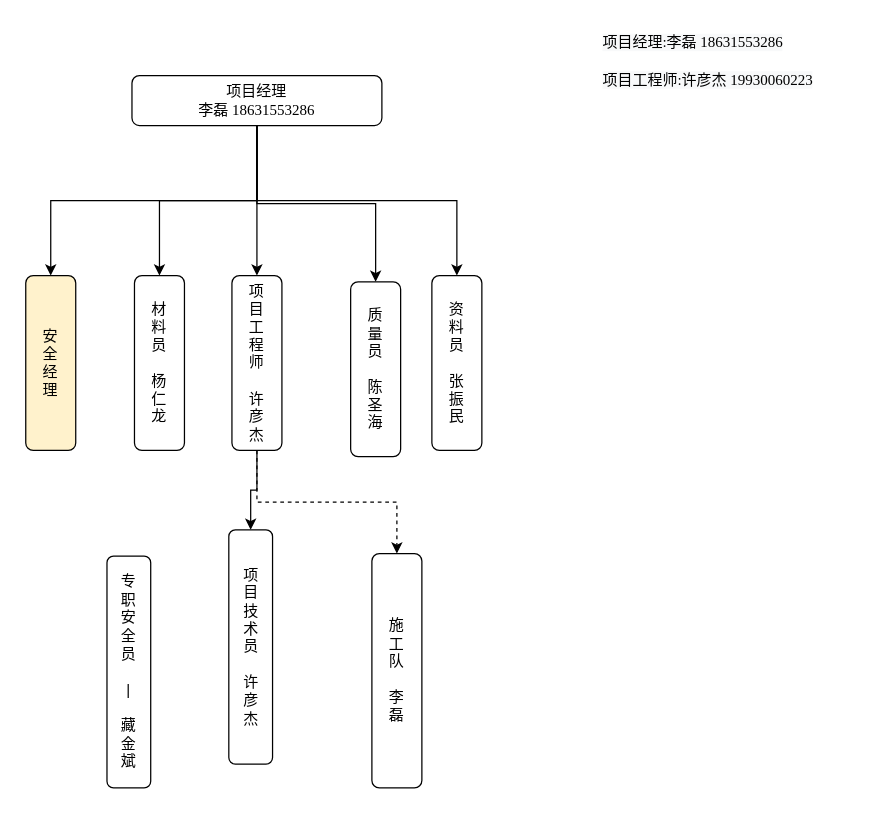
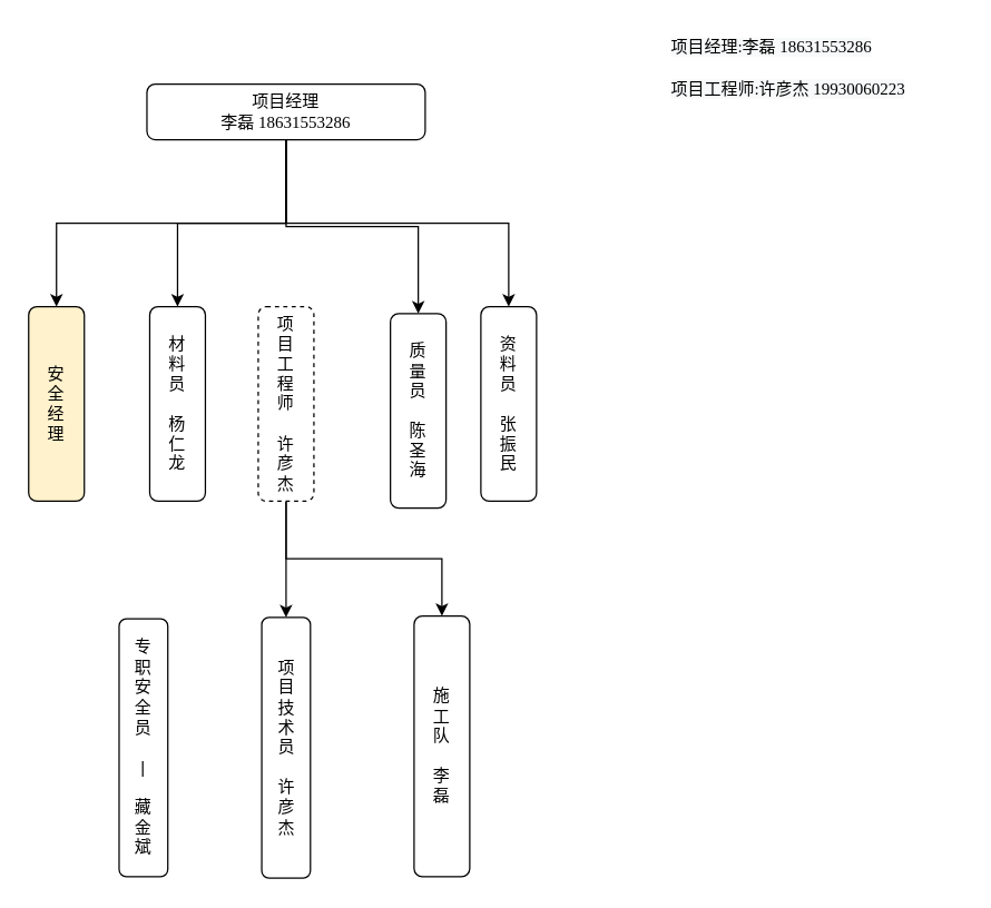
  <mxCell id="0" />
  <mxCell id="1" parent="0" />
  <mxCell id="2" style="edgeStyle=orthogonalEdgeStyle;rounded=0;orthogonalLoop=1;jettySize=auto;html=1;exitX=0.5;exitY=1;exitDx=0;exitDy=0;entryX=0.5;entryY=0;entryDx=0;entryDy=0;" parent="1" source="7" target="8" edge="1"><mxGeometry relative="1" as="geometry" /></mxCell>
  <mxCell id="3" style="edgeStyle=orthogonalEdgeStyle;rounded=0;orthogonalLoop=1;jettySize=auto;html=1;exitX=0.5;exitY=1;exitDx=0;exitDy=0;" parent="1" source="7" target="9" edge="1"><mxGeometry relative="1" as="geometry" /></mxCell>
- <mxCell id="4" style="edgeStyle=orthogonalEdgeStyle;rounded=0;orthogonalLoop=1;jettySize=auto;html=1;exitX=0.5;exitY=1;exitDx=0;exitDy=0;" parent="1" source="7" target="12" edge="1"><mxGeometry relative="1" as="geometry" /></mxCell>
  <mxCell id="5" style="edgeStyle=orthogonalEdgeStyle;rounded=0;orthogonalLoop=1;jettySize=auto;html=1;exitX=0.5;exitY=1;exitDx=0;exitDy=0;" parent="1" source="7" target="13" edge="1"><mxGeometry relative="1" as="geometry" /></mxCell>
  <mxCell id="6" style="edgeStyle=orthogonalEdgeStyle;rounded=0;orthogonalLoop=1;jettySize=auto;html=1;exitX=0.5;exitY=1;exitDx=0;exitDy=0;entryX=0.5;entryY=0;entryDx=0;entryDy=0;" parent="1" source="7" target="17" edge="1"><mxGeometry relative="1" as="geometry" /></mxCell>
  <mxCell id="7" value="项目经理&lt;br&gt;李磊 18631553286" style="whiteSpace=wrap;html=1;rounded=1;shadow=0;comic=0;strokeWidth=1;fontFamily=Verdana;align=center;fontSize=12;fontStyle=0;" parent="1" vertex="1"><mxGeometry x="105" y="60" width="200" height="40" as="geometry" /></mxCell>
  <mxCell id="8" value="安&lt;br&gt;全&lt;br&gt;经&lt;br&gt;理" style="rounded=1;whiteSpace=wrap;html=1;fillColor=#fff2cc;" parent="1" vertex="1"><mxGeometry x="20" y="220" width="40" height="140" as="geometry" /></mxCell>
  <mxCell id="9" value="材&lt;br&gt;料&lt;br&gt;员&lt;br&gt;&amp;nbsp;&lt;br&gt;杨&lt;br&gt;仁&lt;br&gt;龙" style="rounded=1;whiteSpace=wrap;html=1;" parent="1" vertex="1"><mxGeometry x="107" y="220" width="40" height="140" as="geometry" /></mxCell>
- <mxCell id="10" value="" style="edgeStyle=orthogonalEdgeStyle;rounded=0;orthogonalLoop=1;jettySize=auto;html=1;exitX=0.5;exitY=1;exitDx=0;exitDy=0;dashed=1;" parent="1" source="12" target="14" edge="1"><mxGeometry relative="1" as="geometry" /></mxCell>
+ <mxCell id="10" value="" style="edgeStyle=orthogonalEdgeStyle;rounded=0;orthogonalLoop=1;jettySize=auto;html=1;exitX=0.5;exitY=1;exitDx=0;exitDy=0;" parent="1" source="12" target="14" edge="1"><mxGeometry relative="1" as="geometry" /></mxCell>
  <mxCell id="11" style="edgeStyle=orthogonalEdgeStyle;rounded=0;orthogonalLoop=1;jettySize=auto;html=1;entryX=0.5;entryY=0;entryDx=0;entryDy=0;exitX=0.5;exitY=1;exitDx=0;exitDy=0;" parent="1" source="12" target="16" edge="1"><mxGeometry relative="1" as="geometry" /></mxCell>
- <mxCell id="12" value="项&lt;br&gt;目&lt;br&gt;工&lt;br&gt;程&lt;br&gt;师&lt;br&gt;&lt;br&gt;许&lt;br&gt;彦&lt;br&gt;杰" style="rounded=1;whiteSpace=wrap;html=1;" parent="1" vertex="1"><mxGeometry x="185" y="220" width="40" height="140" as="geometry" /></mxCell>
+ <mxCell id="12" value="项&lt;br&gt;目&lt;br&gt;工&lt;br&gt;程&lt;br&gt;师&lt;br&gt;&lt;br&gt;许&lt;br&gt;彦&lt;br&gt;杰" style="rounded=1;whiteSpace=wrap;html=1;dashed=1;" parent="1" vertex="1"><mxGeometry x="185" y="220" width="40" height="140" as="geometry" /></mxCell>
  <mxCell id="13" value="质&lt;br&gt;量&lt;br&gt;员&lt;br&gt;&lt;br&gt;陈&lt;br&gt;圣&lt;br&gt;海" style="rounded=1;whiteSpace=wrap;html=1;" parent="1" vertex="1"><mxGeometry x="280" y="225" width="40" height="140" as="geometry" /></mxCell>
  <mxCell id="14" value="施&lt;br&gt;工&lt;br&gt;队&lt;br&gt;&lt;br&gt;李&lt;br&gt;磊" style="whiteSpace=wrap;html=1;rounded=1;" parent="1" vertex="1"><mxGeometry x="297" y="442.5" width="40" height="187.5" as="geometry" /></mxCell>
  <mxCell id="15" value="专&lt;br&gt;职&lt;br&gt;安&lt;br&gt;全&lt;br&gt;员&lt;br&gt;&lt;br&gt;|&lt;br&gt;&lt;br&gt;藏&lt;br&gt;金&lt;br&gt;斌" style="rounded=1;whiteSpace=wrap;html=1;" parent="1" vertex="1"><mxGeometry x="85" y="444.5" width="35" height="185.5" as="geometry" /></mxCell>
- <mxCell id="16" value="项&lt;br&gt;目&lt;br&gt;技&lt;br&gt;术&lt;br&gt;员&lt;br&gt;&lt;br&gt;许&lt;br&gt;彦&lt;br&gt;杰" style="whiteSpace=wrap;html=1;rounded=1;" parent="1" vertex="1"><mxGeometry x="182.5" y="423.5" width="35" height="187.5" as="geometry" /></mxCell>
+ <mxCell id="16" value="项&lt;br&gt;目&lt;br&gt;技&lt;br&gt;术&lt;br&gt;员&lt;br&gt;&lt;br&gt;许&lt;br&gt;彦&lt;br&gt;杰" style="whiteSpace=wrap;html=1;rounded=1;" parent="1" vertex="1"><mxGeometry x="187.5" y="443.5" width="35" height="187.5" as="geometry" /></mxCell>
  <mxCell id="17" value="资&lt;br&gt;料&lt;br&gt;员&lt;br&gt;&lt;br&gt;张&lt;br&gt;振&lt;br&gt;民" style="rounded=1;whiteSpace=wrap;html=1;" parent="1" vertex="1"><mxGeometry x="345" y="220" width="40" height="140" as="geometry" /></mxCell>
  <mxCell id="18" value="&lt;span style=&quot;color: rgb(0 , 0 , 0) ; font-family: &amp;#34;verdana&amp;#34; ; font-size: 12px ; font-style: normal ; font-weight: 400 ; letter-spacing: normal ; text-align: center ; text-indent: 0px ; text-transform: none ; word-spacing: 0px ; background-color: rgb(248 , 249 , 250) ; display: inline ; float: none&quot;&gt;项目经理:李磊 18631553286&lt;/span&gt;" style="text;whiteSpace=wrap;html=1;" parent="1" vertex="1"><mxGeometry x="480" y="20" width="190" height="30" as="geometry" /></mxCell>
  <mxCell id="19" value="&lt;span style=&quot;color: rgb(0 , 0 , 0) ; font-family: &amp;#34;verdana&amp;#34; ; font-size: 12px ; font-style: normal ; font-weight: 400 ; letter-spacing: normal ; text-align: center ; text-indent: 0px ; text-transform: none ; word-spacing: 0px ; background-color: rgb(248 , 249 , 250) ; display: inline ; float: none&quot;&gt;项目工程师:许彦杰 19930060223&lt;/span&gt;" style="text;whiteSpace=wrap;html=1;" parent="1" vertex="1"><mxGeometry x="480" y="50" width="210" height="30" as="geometry" /></mxCell>
